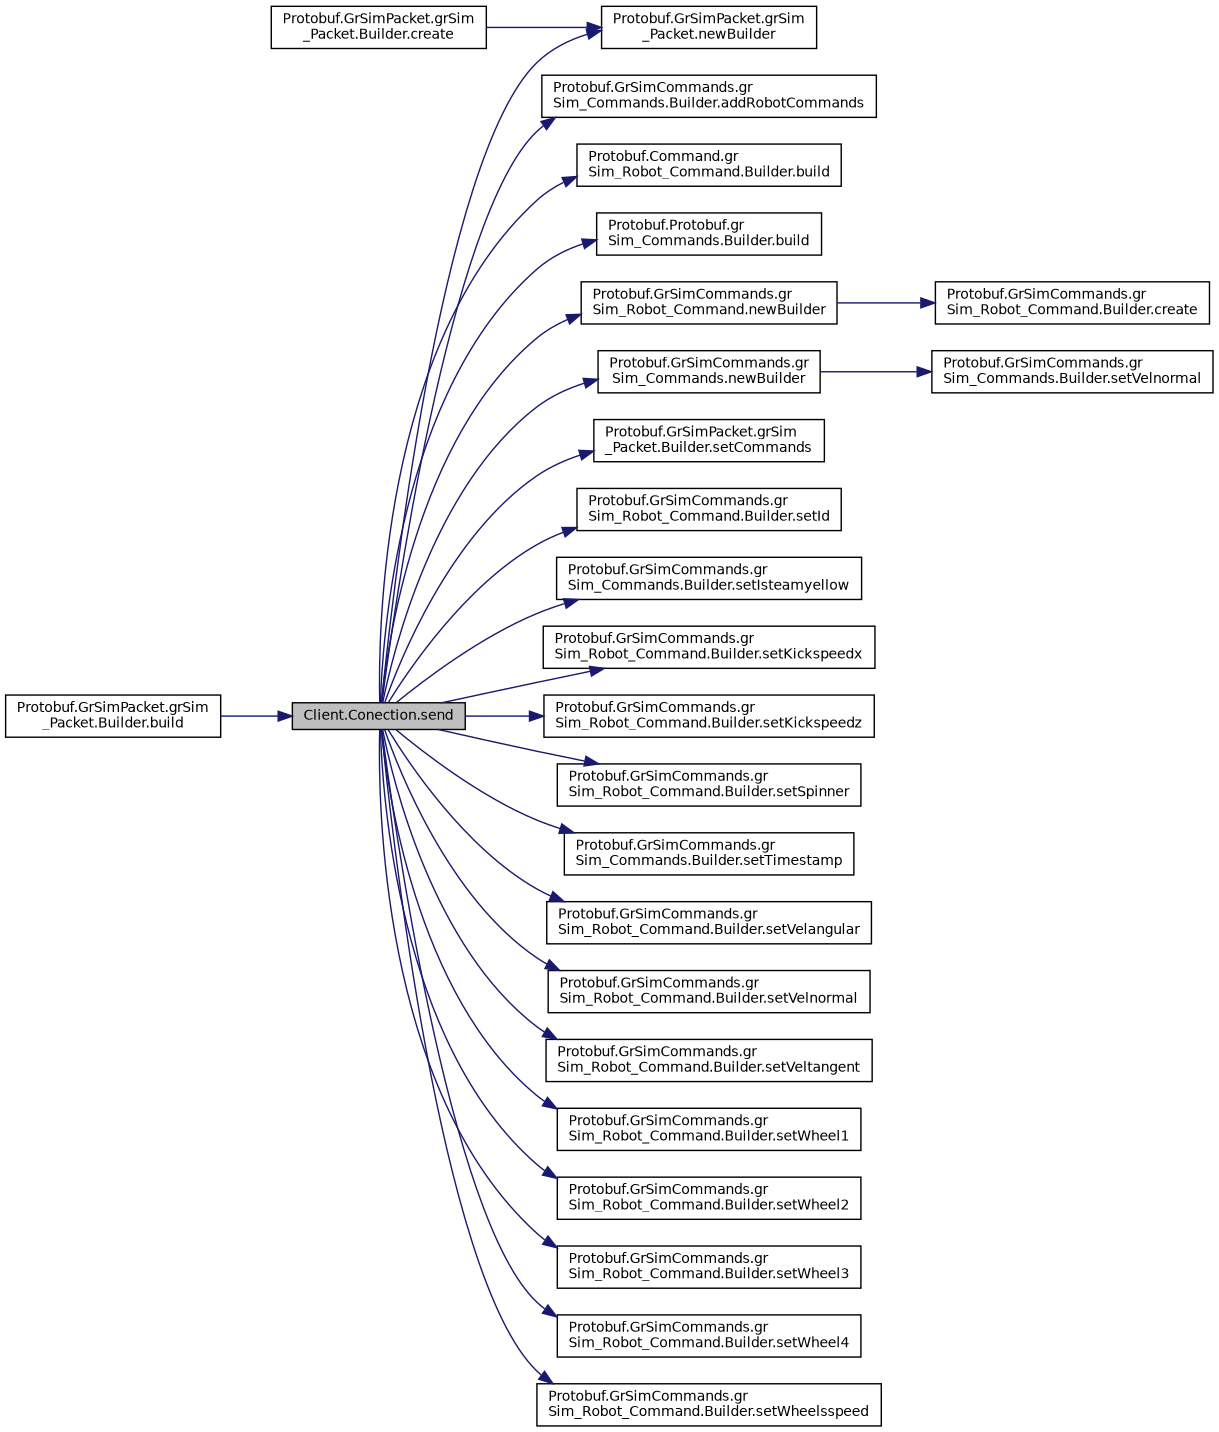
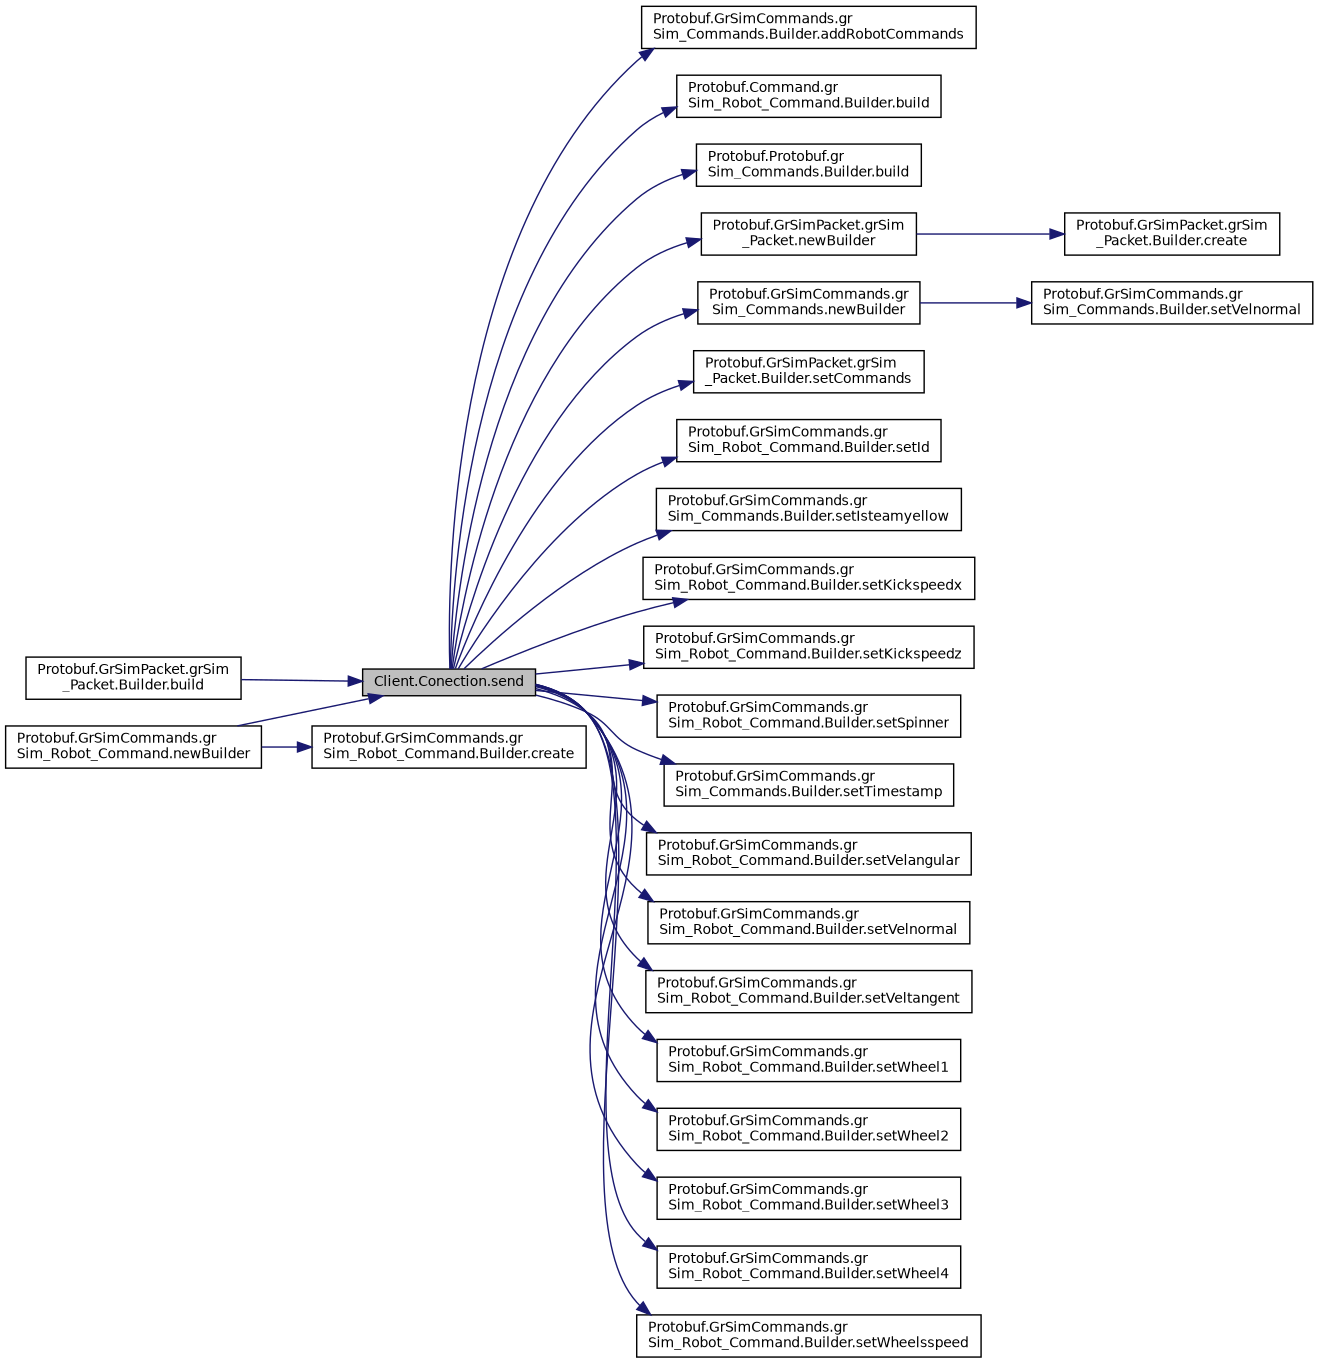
  digraph {
    rankdir=LR
    node [color=black fillcolor=white fontname=Helvetica fontsize=10 shape=record style=filled]
    edge [color=midnightblue fontname=Helvetica fontsize=10 labelfontname=Helvetica labelfontsize=10 style=solid]
    n1 [fillcolor=grey75 fontcolor=black height=0.2 label="Client.Conection.send" width=0.4]
    n2 [height=0.2 label="Protobuf.GrSimCommands.gr\lSim_Commands.Builder.addRobotCommands" width=0.4]
    n3 [height=0.2 label="Protobuf.Command.gr\lSim_Robot_Command.Builder.build" width=0.4]
    n4 [height=0.2 label="Protobuf.Protobuf.gr\lSim_Commands.Builder.build" width=0.4]
    n5 [height=0.2 label="Protobuf.GrSimPacket.grSim\l_Packet.newBuilder" width=0.4]
    n6 [height=0.2 label="Protobuf.GrSimCommands.gr\lSim_Robot_Command.newBuilder" width=0.4]
    n7 [height=0.2 label="Protobuf.GrSimCommands.gr\lSim_Commands.newBuilder" width=0.4]
    n8 [height=0.2 label="Protobuf.GrSimPacket.grSim\l_Packet.Builder.setCommands" width=0.4]
    n9 [height=0.2 label="Protobuf.GrSimCommands.gr\lSim_Robot_Command.Builder.setId" width=0.4]
    n10 [height=0.2 label="Protobuf.GrSimCommands.gr\lSim_Commands.Builder.setIsteamyellow" width=0.4]
    n11 [height=0.2 label="Protobuf.GrSimCommands.gr\lSim_Robot_Command.Builder.setKickspeedx" width=0.4]
    n12 [height=0.2 label="Protobuf.GrSimCommands.gr\lSim_Robot_Command.Builder.setKickspeedz" width=0.4]
    n13 [height=0.2 label="Protobuf.GrSimCommands.gr\lSim_Robot_Command.Builder.setSpinner" width=0.4]
    n14 [height=0.2 label="Protobuf.GrSimCommands.gr\lSim_Commands.Builder.setTimestamp" width=0.4]
    n15 [height=0.2 label="Protobuf.GrSimCommands.gr\lSim_Robot_Command.Builder.setVelangular" width=0.4]
    n16 [height=0.2 label="Protobuf.GrSimCommands.gr\lSim_Robot_Command.Builder.setVelnormal" width=0.4]
    n17 [height=0.2 label="Protobuf.GrSimCommands.gr\lSim_Robot_Command.Builder.setVeltangent" width=0.4]
    n18 [height=0.2 label="Protobuf.GrSimCommands.gr\lSim_Robot_Command.Builder.setWheel1" width=0.4]
    n19 [height=0.2 label="Protobuf.GrSimCommands.gr\lSim_Robot_Command.Builder.setWheel2" width=0.4]
    n20 [height=0.2 label="Protobuf.GrSimCommands.gr\lSim_Robot_Command.Builder.setWheel3" width=0.4]
    n21 [height=0.2 label="Protobuf.GrSimCommands.gr\lSim_Robot_Command.Builder.setWheel4" width=0.4]
    n22 [height=0.2 label="Protobuf.GrSimCommands.gr\lSim_Robot_Command.Builder.setWheelsspeed" width=0.4]
    n23 [height=0.2 label="Protobuf.GrSimPacket.grSim\l_Packet.Builder.build" width=0.4]
    n24 [height=0.2 label="Protobuf.GrSimPacket.grSim\l_Packet.Builder.create" width=0.4]
    n25 [height=0.2 label="Protobuf.GrSimCommands.gr\lSim_Robot_Command.Builder.create" width=0.4]
    n26 [height=0.2 label="Protobuf.GrSimCommands.gr\lSim_Commands.Builder.setVelnormal" width=0.4]
    n1 -> n2
    n1 -> n3
    n1 -> n4
    n1 -> n5
-   n1 -> n6
+   n6 -> n1
    n1 -> n7
    n1 -> n8
    n1 -> n9
    n1 -> n10
    n1 -> n11
    n1 -> n12
    n1 -> n13
    n1 -> n14
    n1 -> n15
    n1 -> n16
    n1 -> n17
    n1 -> n18
    n1 -> n19
    n1 -> n20
    n1 -> n21
    n1 -> n22
-   n24 -> n5
+   n5 -> n24
    n6 -> n25
    n7 -> n26
    n23 -> n1
  }
